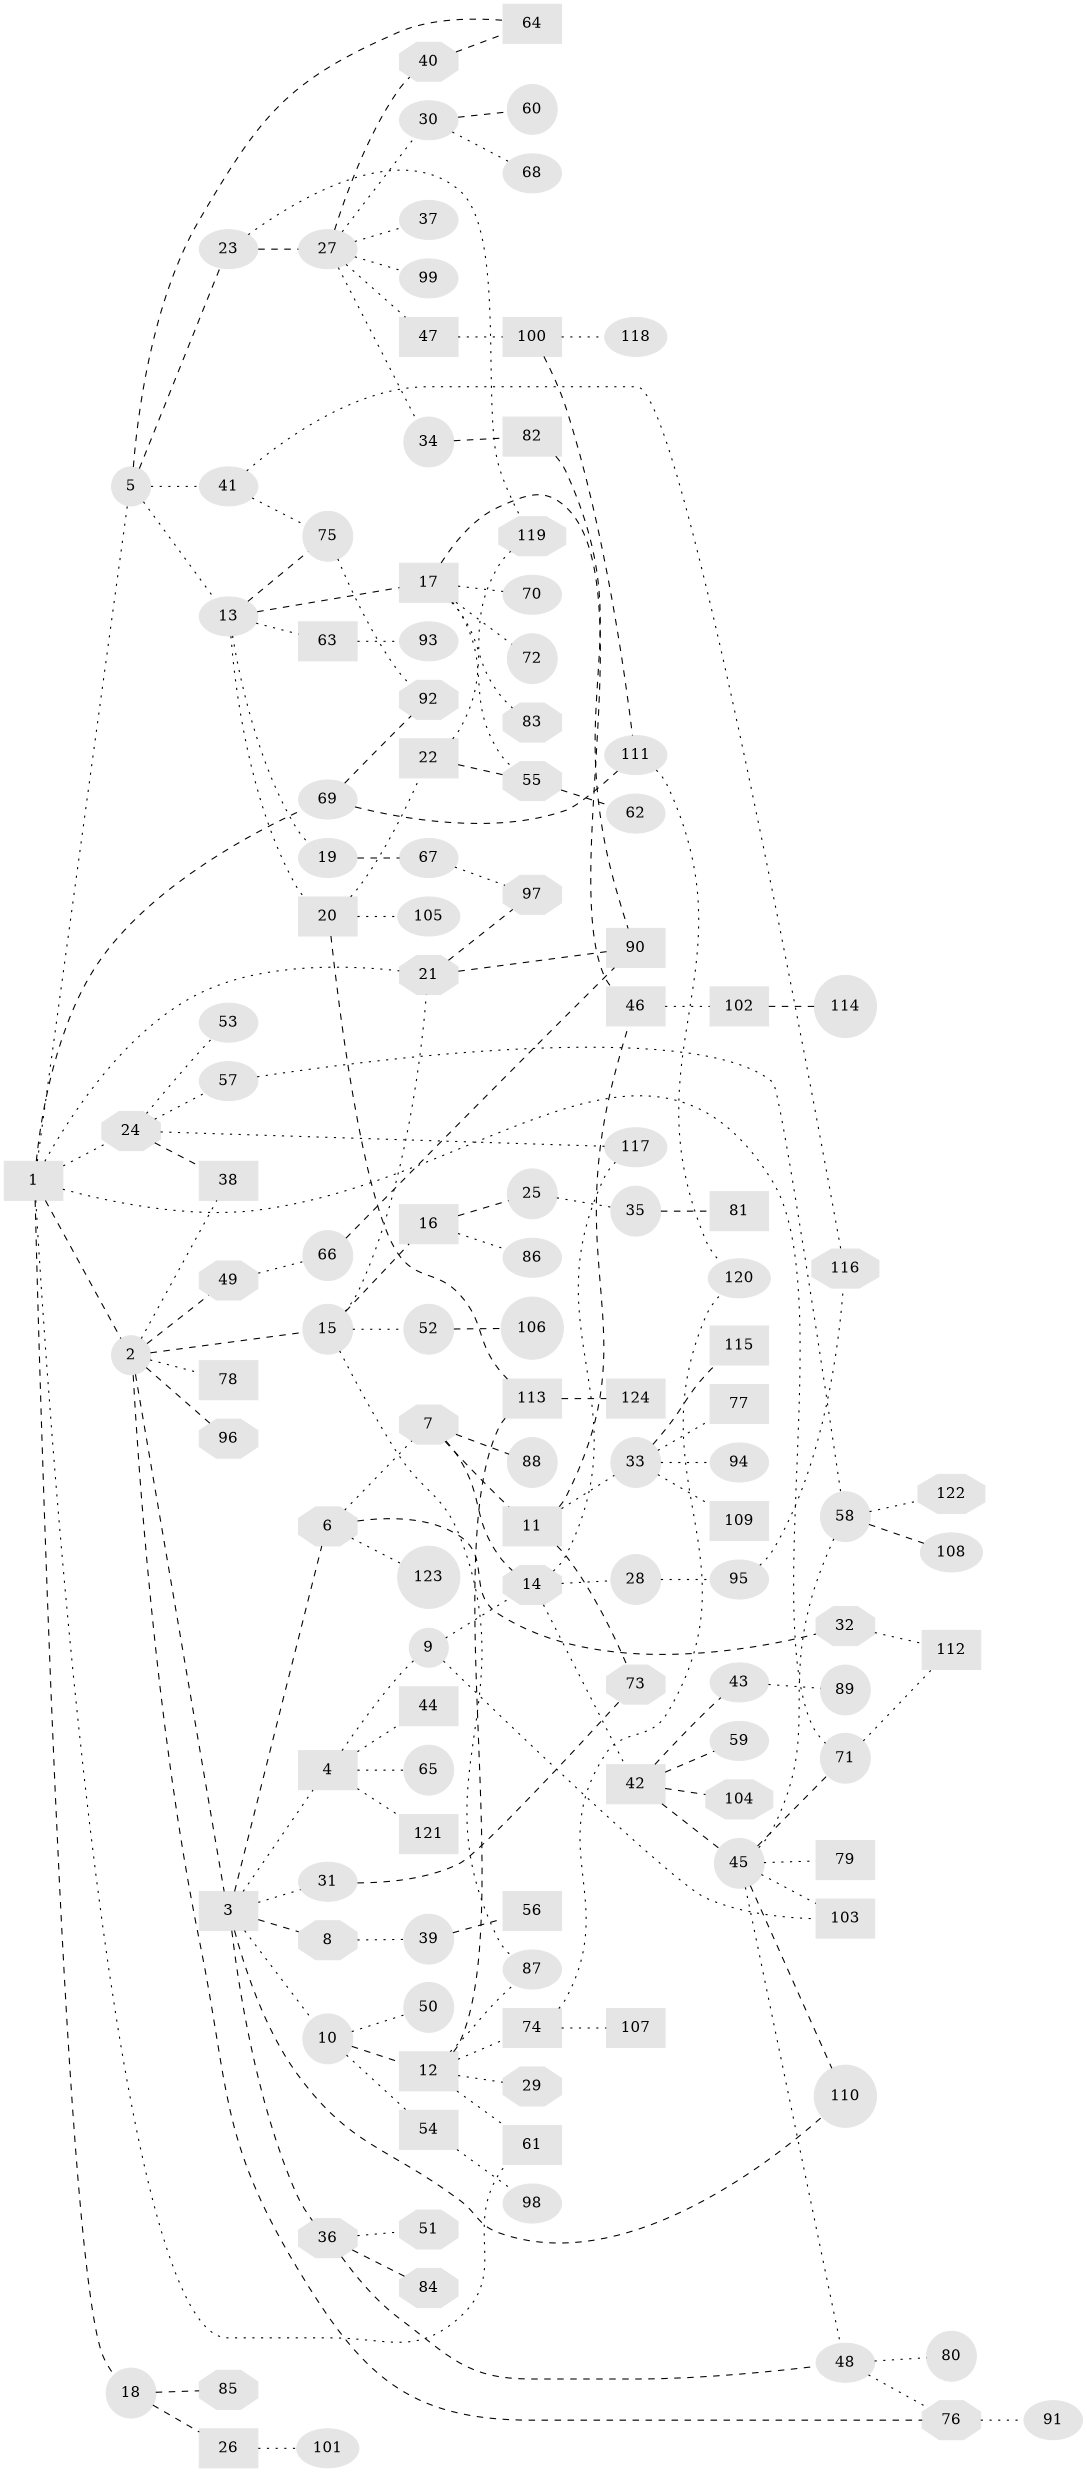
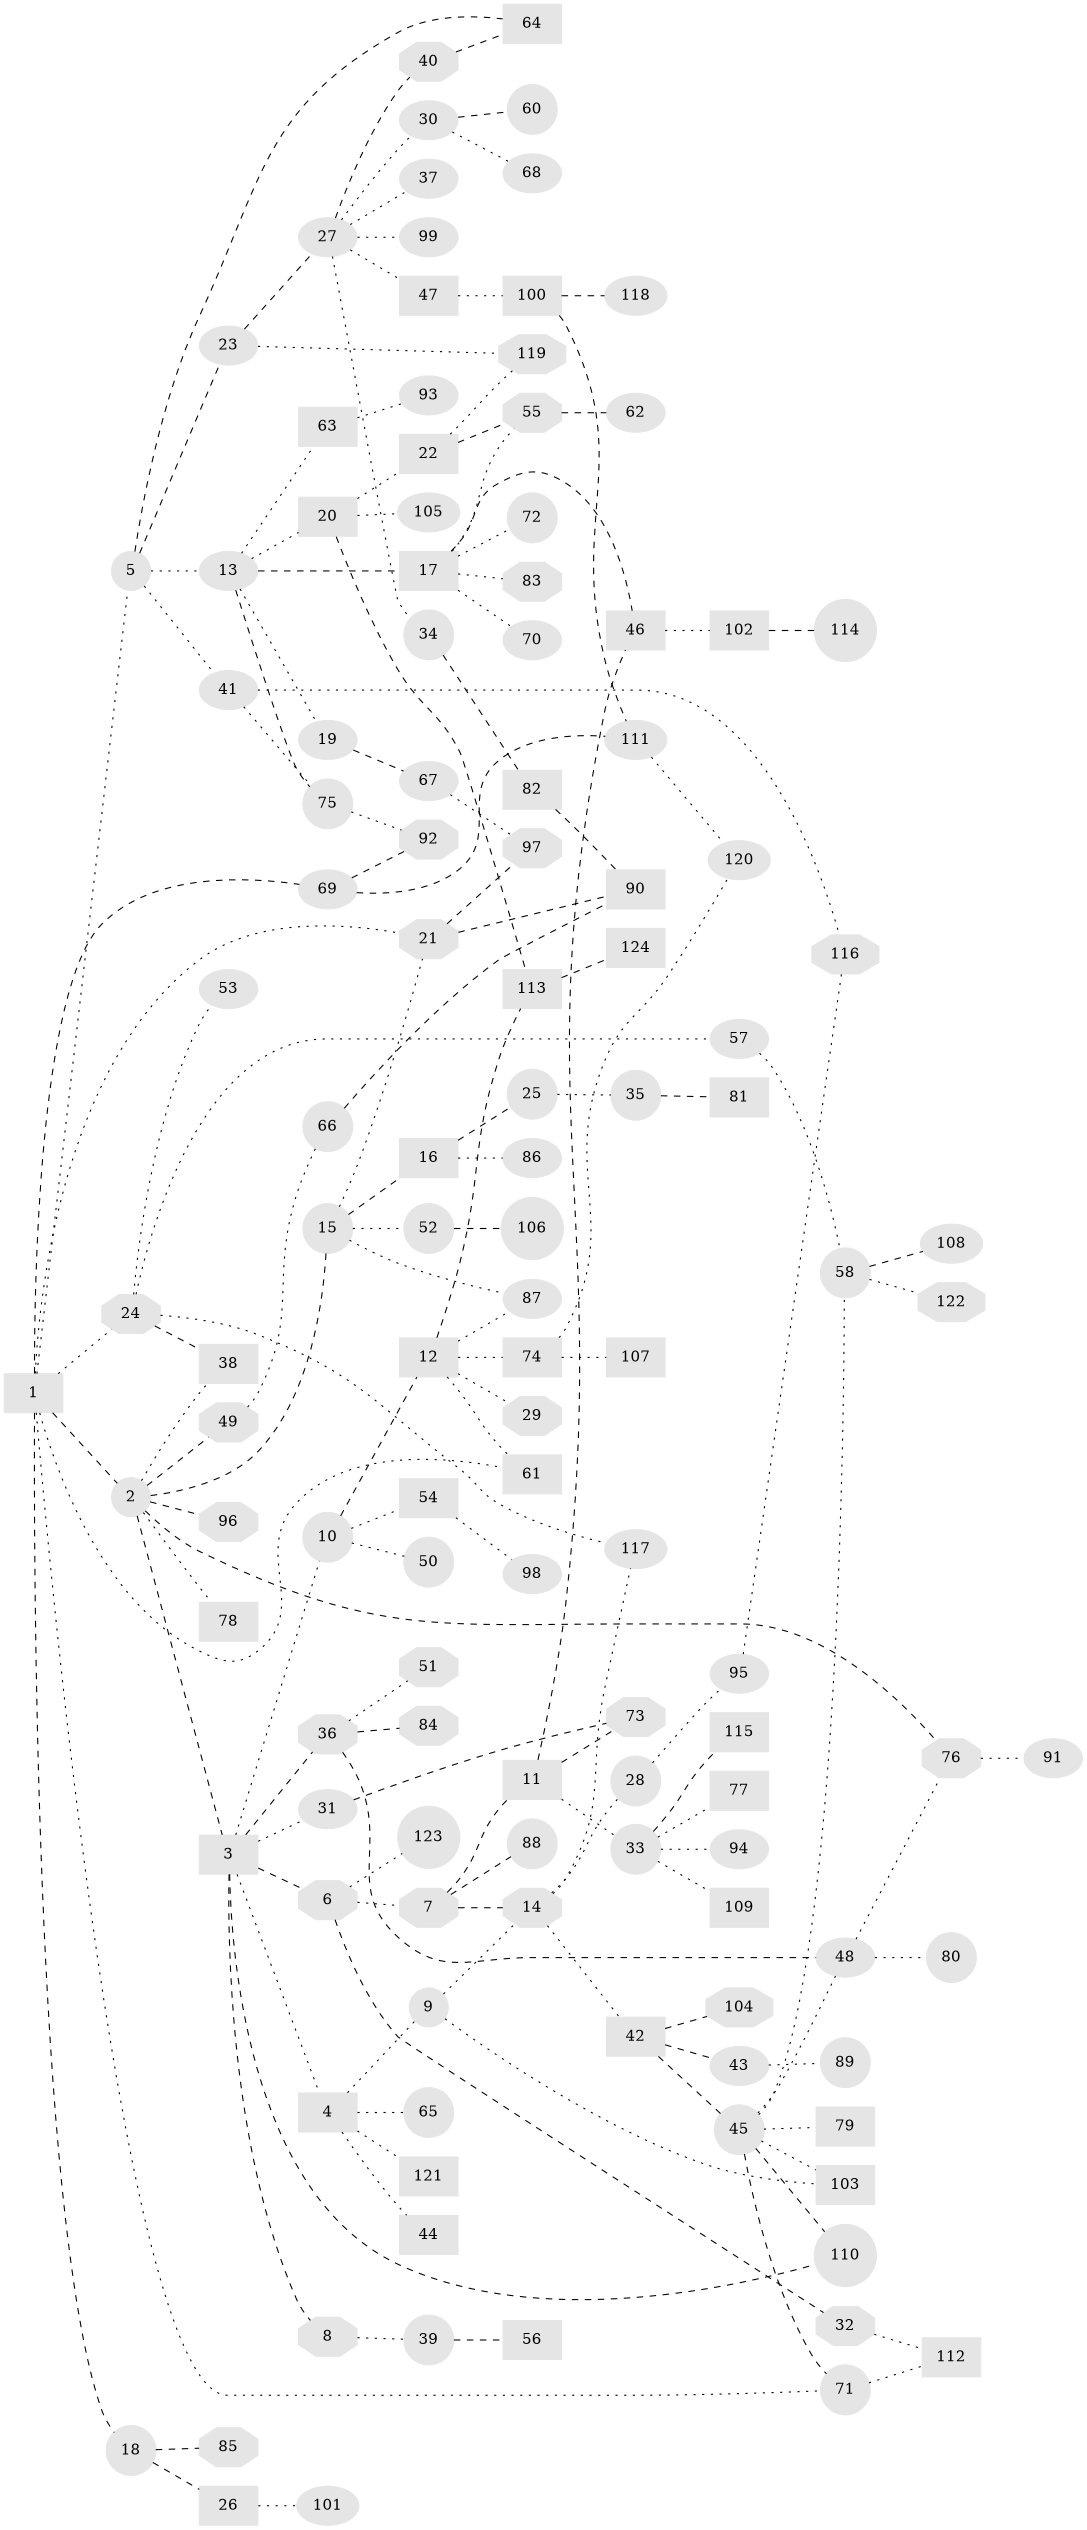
  graph {
    rankdir=LR
    node [color=gray90 shape=box style=filled]
    edge [style=dotted]
    2 [shape=circle]
    1
    5 [shape=circle]
    18 [shape=circle]
    21 [shape=octagon]
    24 [shape=octagon]
    61
    69 [shape=ellipse]
    71 [shape=circle]
    3
    15 [shape=circle]
    38
    49 [shape=octagon]
    76 [shape=octagon]
    78
    96 [shape=octagon]
    13 [shape=ellipse]
    23 [shape=ellipse]
    41 [shape=ellipse]
    64
    26
    85 [shape=octagon]
    90
    97 [shape=octagon]
    117 [shape=ellipse]
    53 [shape=ellipse]
    57 [shape=ellipse]
    92 [shape=octagon]
    111 [shape=ellipse]
    112
    4
    6 [shape=octagon]
    8 [shape=octagon]
    10 [shape=circle]
    31 [shape=ellipse]
    36 [shape=octagon]
    110 [shape=circle]
    87 [shape=ellipse]
    16
    52 [shape=circle]
    66 [shape=circle]
    91 [shape=ellipse]
    9 [shape=circle]
    44
    65 [shape=circle]
    121
    7 [shape=octagon]
    32 [shape=octagon]
    123 [shape=circle]
    39 [shape=circle]
    12
    50 [shape=circle]
    54
    73 [shape=octagon]
    48 [shape=ellipse]
    51 [shape=octagon]
    84 [shape=octagon]
    14 [shape=octagon]
    103
    17
    19 [shape=ellipse]
    20
    63
    75 [shape=circle]
    119 [shape=octagon]
    27 [shape=ellipse]
    116 [shape=octagon]
    11
    88 [shape=circle]
    33 [shape=circle]
    46
    28 [shape=circle]
    42
    56
    29 [shape=octagon]
    74
    113
    98 [shape=ellipse]
    77
    94 [shape=ellipse]
    109
    115
    102
    107
    120 [shape=ellipse]
    124
    55 [shape=octagon]
    70 [shape=ellipse]
    72 [shape=circle]
    83 [shape=octagon]
    67 [shape=ellipse]
    22
    105 [shape=ellipse]
    93 [shape=ellipse]
    95 [shape=ellipse]
    43 [shape=ellipse]
    45 [shape=circle]
-   59 [shape=ellipse]
    104 [shape=octagon]
    25 [shape=circle]
    86 [shape=ellipse]
    106 [shape=circle]
    35 [shape=circle]
    62 [shape=ellipse]
    101 [shape=ellipse]
    30 [shape=ellipse]
    34 [shape=circle]
    37 [shape=ellipse]
    40 [shape=octagon]
    47
    99 [shape=ellipse]
    58 [shape=circle]
    81
    60 [shape=circle]
    68 [shape=ellipse]
    82
    100
    80 [shape=circle]
    89 [shape=circle]
    79
    108 [shape=ellipse]
    122 [shape=octagon]
    114 [shape=circle]
    118 [shape=ellipse]
    2 -- 3 [style=dashed]
    2 -- 15 [style=dashed]
    2 -- 38
    2 -- 49 [style=dashed]
    2 -- 76 [style=dashed]
    2 -- 78
    2 -- 96 [style=dashed]
    1 -- 2 [style=dashed]
    1 -- 5
    1 -- 18 [style=dashed]
    1 -- 21
    1 -- 24
    1 -- 61
    1 -- 69 [style=dashed]
    1 -- 71
    5 -- 13
    5 -- 23 [style=dashed]
    5 -- 41
    5 -- 64 [style=dashed]
    18 -- 26 [style=dashed]
    18 -- 85 [style=dashed]
    21 -- 90 [style=dashed]
    21 -- 97 [style=dashed]
    24 -- 38 [style=dashed]
    24 -- 117
    24 -- 53
    24 -- 57
    69 -- 92 [style=dashed]
    69 -- 111 [style=dashed]
    71 -- 112
    3 -- 4
    3 -- 6 [style=dashed]
    3 -- 8 [style=dashed]
    3 -- 10
    3 -- 31
    3 -- 36 [style=dashed]
    3 -- 110 [style=dashed]
    15 -- 21
    15 -- 87
    15 -- 16 [style=dashed]
    15 -- 52
    49 -- 66
    76 -- 91
    13 -- 17 [style=dashed]
    13 -- 19
    13 -- 20
    13 -- 63
    13 -- 75 [style=dashed]
    23 -- 119
    23 -- 27 [style=dashed]
    41 -- 75
    41 -- 116
    26 -- 101
    57 -- 58
    111 -- 120
    4 -- 9
    4 -- 44
    4 -- 65
    4 -- 121
    6 -- 7
    6 -- 32 [style=dashed]
    6 -- 123
    8 -- 39
    10 -- 12 [style=dashed]
    10 -- 50
    10 -- 54
    31 -- 73 [style=dashed]
    36 -- 48 [style=dashed]
    36 -- 51
    36 -- 84 [style=dashed]
    16 -- 25 [style=dashed]
    16 -- 86
    52 -- 106 [style=dashed]
    66 -- 90 [style=dashed]
    9 -- 14
    9 -- 103
    7 -- 14 [style=dashed]
    7 -- 11 [style=dashed]
    7 -- 88 [style=dashed]
    32 -- 112
    39 -- 56 [style=dashed]
    12 -- 61
    12 -- 87
    12 -- 29
    12 -- 74
    12 -- 113 [style=dashed]
    54 -- 98
    48 -- 76
    48 -- 80
    14 -- 117
    14 -- 28
    14 -- 42
    17 -- 46 [style=dashed]
    17 -- 55
    17 -- 70
    17 -- 72
    17 -- 83
    19 -- 67 [style=dashed]
    20 -- 113 [style=dashed]
    20 -- 22
    20 -- 105
    63 -- 93
    75 -- 92
    27 -- 30
    27 -- 34
    27 -- 37
    27 -- 40 [style=dashed]
    27 -- 47
    27 -- 99
    11 -- 73 [style=dashed]
    11 -- 33
    11 -- 46 [style=dashed]
    33 -- 77
    33 -- 94
    33 -- 109
    33 -- 115 [style=dashed]
    46 -- 102
    28 -- 95
    42 -- 43 [style=dashed]
    42 -- 45 [style=dashed]
-   42 -- 59 [style=dashed]
    42 -- 104 [style=dashed]
    74 -- 107
    74 -- 120
    113 -- 124 [style=dashed]
    102 -- 114 [style=dashed]
    55 -- 62 [style=dashed]
    67 -- 97
    22 -- 119
    22 -- 55 [style=dashed]
    95 -- 116
    43 -- 89
    45 -- 71 [style=dashed]
    45 -- 110 [style=dashed]
    45 -- 48
    45 -- 103
    45 -- 58
    45 -- 79
    25 -- 35
    35 -- 81 [style=dashed]
    30 -- 60 [style=dashed]
    30 -- 68
    34 -- 82 [style=dashed]
    40 -- 64 [style=dashed]
    47 -- 100
    58 -- 108 [style=dashed]
    58 -- 122
    82 -- 90 [style=dashed]
    100 -- 111 [style=dashed]
-   100 -- 118
+   100 -- 118 [style=dashed]
  }
